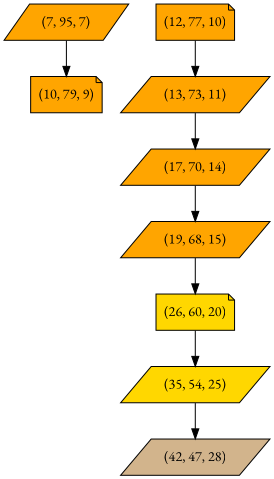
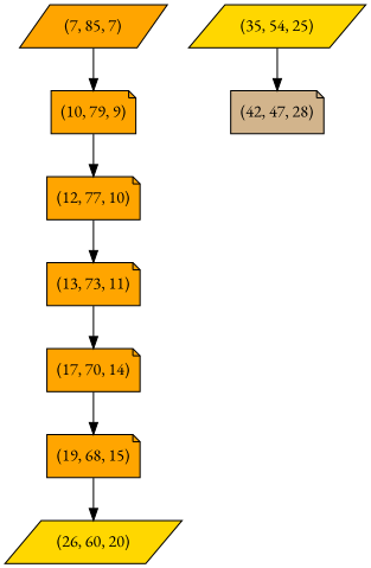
  digraph {
    fontname="EB Garamond"
    node [fillcolor=orange fontname="EB Garamond" shape=parallelogram style=filled]
    edge [fontname="EB Garamond"]
    "(10, 79, 9)" [shape=note]
-   "(7, 85, 7)" [label="(7, 95, 7)"]
+   "(7, 85, 7)"
    "(12, 77, 10)" [shape=note]
-   "(13, 73, 11)"
-   "(17, 70, 14)"
-   "(19, 68, 15)"
-   "(26, 60, 20)" [fillcolor=gold shape=note]
+   "(13, 73, 11)" [shape=note]
+   "(17, 70, 14)" [shape=note]
+   "(19, 68, 15)" [shape=note]
+   "(26, 60, 20)" [fillcolor=gold]
    "(35, 54, 25)" [fillcolor=gold]
-   "(42, 47, 28)" [fillcolor=tan]
+   "(42, 47, 28)" [fillcolor=tan shape=note]
+   "(10, 79, 9)" -> "(12, 77, 10)"
    "(7, 85, 7)" -> "(10, 79, 9)"
    "(12, 77, 10)" -> "(13, 73, 11)"
    "(13, 73, 11)" -> "(17, 70, 14)"
    "(17, 70, 14)" -> "(19, 68, 15)"
    "(19, 68, 15)" -> "(26, 60, 20)"
-   "(26, 60, 20)" -> "(35, 54, 25)"
    "(35, 54, 25)" -> "(42, 47, 28)"
  }
